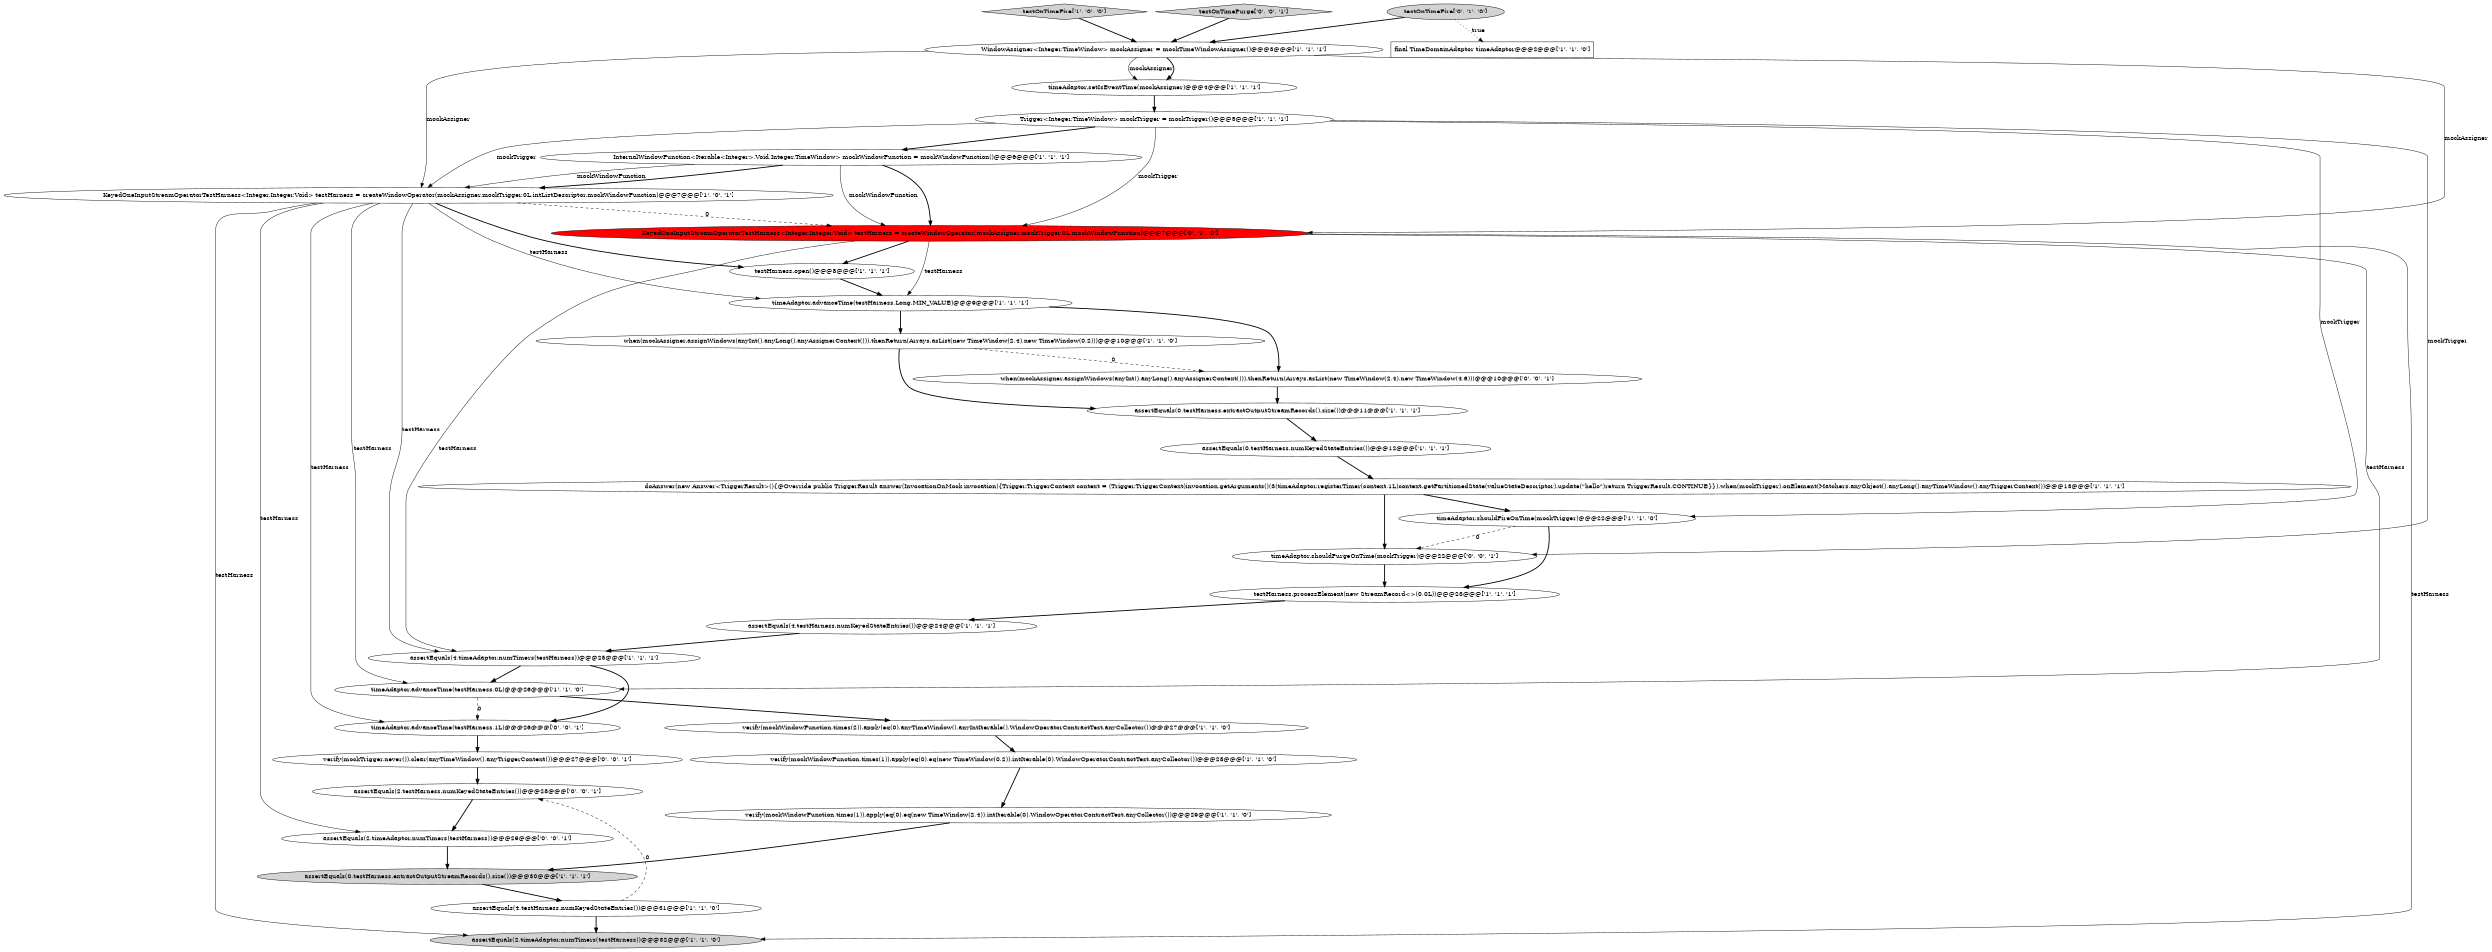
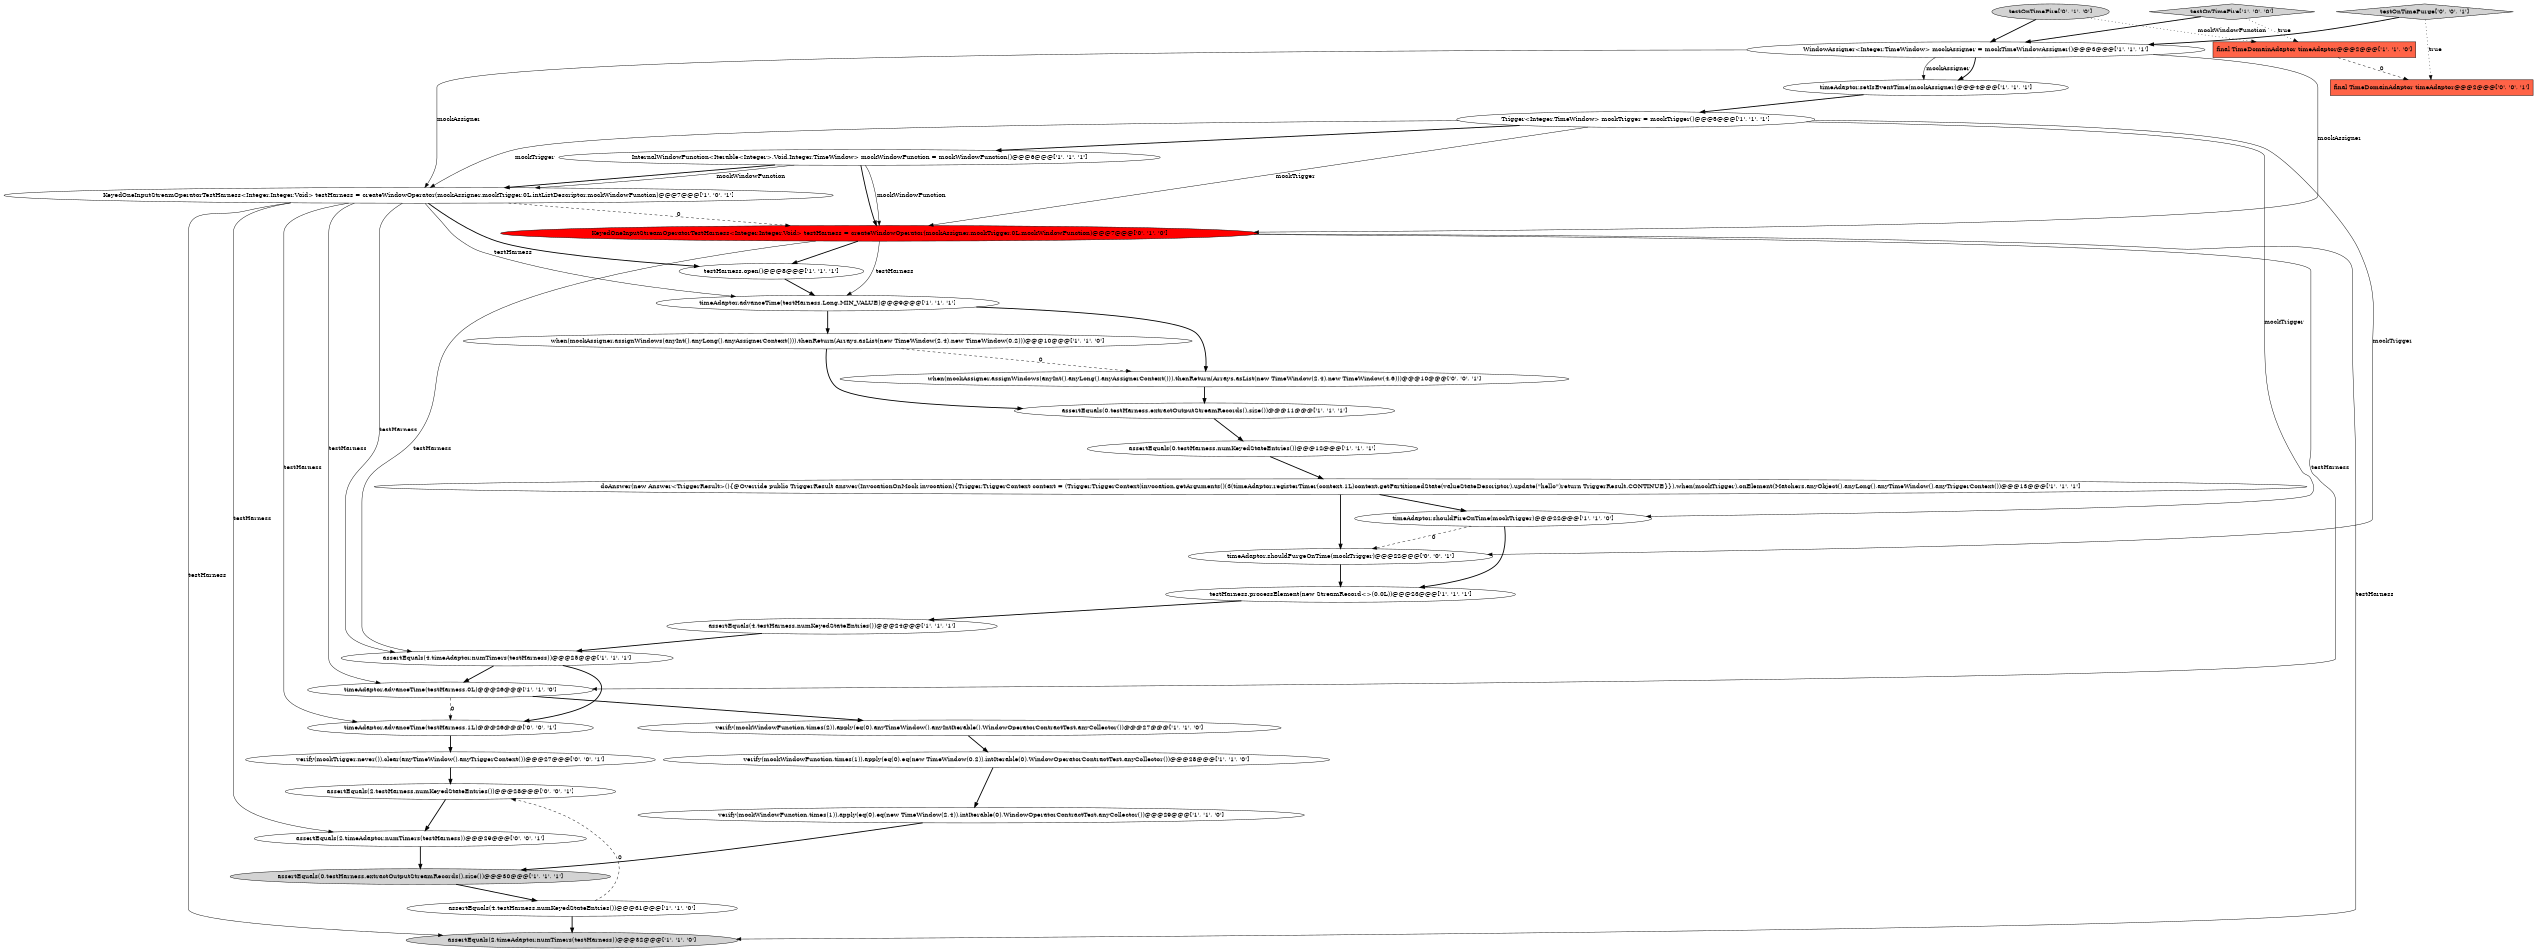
  digraph {
    node [fillcolor=white shape=ellipse style=filled]
    edge [style=bold]
    n1 [fillcolor=lightgray label="testOnTimePurge['0', '0', '1']" shape=diamond]
+   n2 [fillcolor=tomato label="final TimeDomainAdaptor timeAdaptor@@@2@@@['0', '0', '1']" shape=box]
    n3 [label="WindowAssigner<Integer,TimeWindow> mockAssigner = mockTimeWindowAssigner()@@@3@@@['1', '1', '1']"]
    n4 [label="timeAdaptor.setIsEventTime(mockAssigner)@@@4@@@['1', '1', '1']"]
    n5 [fillcolor=red label="KeyedOneInputStreamOperatorTestHarness<Integer,Integer,Void> testHarness = createWindowOperator(mockAssigner,mockTrigger,0L,mockWindowFunction)@@@7@@@['0', '1', '0']"]
    n6 [label="KeyedOneInputStreamOperatorTestHarness<Integer,Integer,Void> testHarness = createWindowOperator(mockAssigner,mockTrigger,0L,intListDescriptor,mockWindowFunction)@@@7@@@['1', '0', '1']"]
    n7 [label="verify(mockTrigger,never()).clear(anyTimeWindow(),anyTriggerContext())@@@27@@@['0', '0', '1']"]
    n8 [label="assertEquals(2,testHarness.numKeyedStateEntries())@@@28@@@['0', '0', '1']"]
    n9 [label="assertEquals(2,timeAdaptor.numTimers(testHarness))@@@29@@@['0', '0', '1']"]
    n10 [label="timeAdaptor.advanceTime(testHarness,1L)@@@26@@@['0', '0', '1']"]
    n11 [label="when(mockAssigner.assignWindows(anyInt(),anyLong(),anyAssignerContext())).thenReturn(Arrays.asList(new TimeWindow(2,4),new TimeWindow(4,6)))@@@10@@@['0', '0', '1']"]
    n12 [label="assertEquals(0,testHarness.extractOutputStreamRecords().size())@@@11@@@['1', '1', '1']"]
    n13 [label="assertEquals(0,testHarness.numKeyedStateEntries())@@@12@@@['1', '1', '1']"]
    n14 [label="doAnswer(new Answer<TriggerResult>(){@Override public TriggerResult answer(InvocationOnMock invocation){Trigger.TriggerContext context = (Trigger.TriggerContext)invocation.getArguments()(3(timeAdaptor.registerTimer(context,1L)context.getPartitionedState(valueStateDescriptor).update(\"hello\")return TriggerResult.CONTINUE}}).when(mockTrigger).onElement(Matchers.anyObject(),anyLong(),anyTimeWindow(),anyTriggerContext())@@@13@@@['1', '1', '1']"]
    n15 [label="verify(mockWindowFunction,times(1)).apply(eq(0),eq(new TimeWindow(0,2)),intIterable(0),WindowOperatorContractTest.anyCollector())@@@28@@@['1', '1', '0']"]
    n16 [label="verify(mockWindowFunction,times(1)).apply(eq(0),eq(new TimeWindow(2,4)),intIterable(0),WindowOperatorContractTest.anyCollector())@@@29@@@['1', '1', '0']"]
    n17 [fillcolor=lightgray label="assertEquals(0,testHarness.extractOutputStreamRecords().size())@@@30@@@['1', '1', '1']"]
    n18 [label="assertEquals(4,testHarness.numKeyedStateEntries())@@@31@@@['1', '1', '0']"]
    n19 [fillcolor=lightgray label="assertEquals(2,timeAdaptor.numTimers(testHarness))@@@32@@@['1', '1', '0']"]
    n20 [label="Trigger<Integer,TimeWindow> mockTrigger = mockTrigger()@@@5@@@['1', '1', '1']"]
    n21 [label="timeAdaptor.shouldPurgeOnTime(mockTrigger)@@@22@@@['0', '0', '1']"]
    n22 [label="timeAdaptor.shouldFireOnTime(mockTrigger)@@@22@@@['1', '1', '0']"]
    n23 [label="InternalWindowFunction<Iterable<Integer>,Void,Integer,TimeWindow> mockWindowFunction = mockWindowFunction()@@@6@@@['1', '1', '1']"]
    n24 [fillcolor=lightgray label="testOnTimeFire['1', '0', '0']" shape=diamond]
-   n25 [label="final TimeDomainAdaptor timeAdaptor@@@2@@@['1', '1', '0']" shape=box]
+   n25 [fillcolor=tomato label="final TimeDomainAdaptor timeAdaptor@@@2@@@['1', '1', '0']" shape=box]
    n26 [label="assertEquals(4,testHarness.numKeyedStateEntries())@@@24@@@['1', '1', '1']"]
    n27 [label="assertEquals(4,timeAdaptor.numTimers(testHarness))@@@25@@@['1', '1', '1']"]
    n28 [label="timeAdaptor.advanceTime(testHarness,0L)@@@26@@@['1', '1', '0']"]
    n29 [label="testHarness.open()@@@8@@@['1', '1', '1']"]
    n30 [label="timeAdaptor.advanceTime(testHarness,Long.MIN_VALUE)@@@9@@@['1', '1', '1']"]
    n31 [label="verify(mockWindowFunction,times(2)).apply(eq(0),anyTimeWindow(),anyIntIterable(),WindowOperatorContractTest.anyCollector())@@@27@@@['1', '1', '0']"]
    n32 [label="when(mockAssigner.assignWindows(anyInt(),anyLong(),anyAssignerContext())).thenReturn(Arrays.asList(new TimeWindow(2,4),new TimeWindow(0,2)))@@@10@@@['1', '1', '0']"]
    n33 [label="testHarness.processElement(new StreamRecord<>(0,0L))@@@23@@@['1', '1', '1']"]
    n34 [fillcolor=lightgray label="testOnTimeFire['0', '1', '0']"]
+   n1 -> n2 [label=true style=dotted]
    n1 -> n3
    n3 -> n4 [label=mockAssigner style=solid]
    n3 -> n4
    n3 -> n5 [label=mockAssigner style=solid]
    n3 -> n6 [label=mockAssigner style=solid]
    n4 -> n20
    n5 -> n19 [label=testHarness style=solid]
    n5 -> n27 [label=testHarness style=solid]
    n5 -> n28 [label=testHarness style=solid]
    n5 -> n29
    n5 -> n30 [label=testHarness style=solid]
    n6 -> n5 [label=0 style=dashed]
    n6 -> n9 [label=testHarness style=solid]
    n6 -> n10 [label=testHarness style=solid]
    n6 -> n19 [label=testHarness style=solid]
    n6 -> n27 [label=testHarness style=solid]
    n6 -> n28 [label=testHarness style=solid]
    n6 -> n29
    n6 -> n30 [label=testHarness style=solid]
    n7 -> n8
    n8 -> n9
    n9 -> n17
    n10 -> n7
    n11 -> n12
    n12 -> n13
    n13 -> n14
    n14 -> n21
    n14 -> n22
    n15 -> n16
    n16 -> n17
    n17 -> n18
    n18 -> n8 [label=0 style=dashed]
    n18 -> n19
    n20 -> n5 [label=mockTrigger style=solid]
    n20 -> n6 [label=mockTrigger style=solid]
    n20 -> n21 [label=mockTrigger style=solid]
    n20 -> n22 [label=mockTrigger style=solid]
    n20 -> n23
    n21 -> n33
    n22 -> n21 [label=0 style=dashed]
    n22 -> n33
    n23 -> n5
    n23 -> n5 [label=mockWindowFunction style=solid]
    n23 -> n6
    n23 -> n6 [label=mockWindowFunction style=solid]
    n24 -> n3
+   n24 -> n25 [label=true style=dotted]
+   n25 -> n2 [label=0 style=dashed]
    n26 -> n27
    n27 -> n10
    n27 -> n28
    n28 -> n10 [label=0 style=dashed]
    n28 -> n31
    n29 -> n30
    n30 -> n11
    n30 -> n32
    n31 -> n15
    n32 -> n11 [label=0 style=dashed]
    n32 -> n12
    n33 -> n26
    n34 -> n3
-   n34 -> n25 [label=true style=dotted]
+   n34 -> n25 [label=mockWindowFunction style=dotted]
  }
